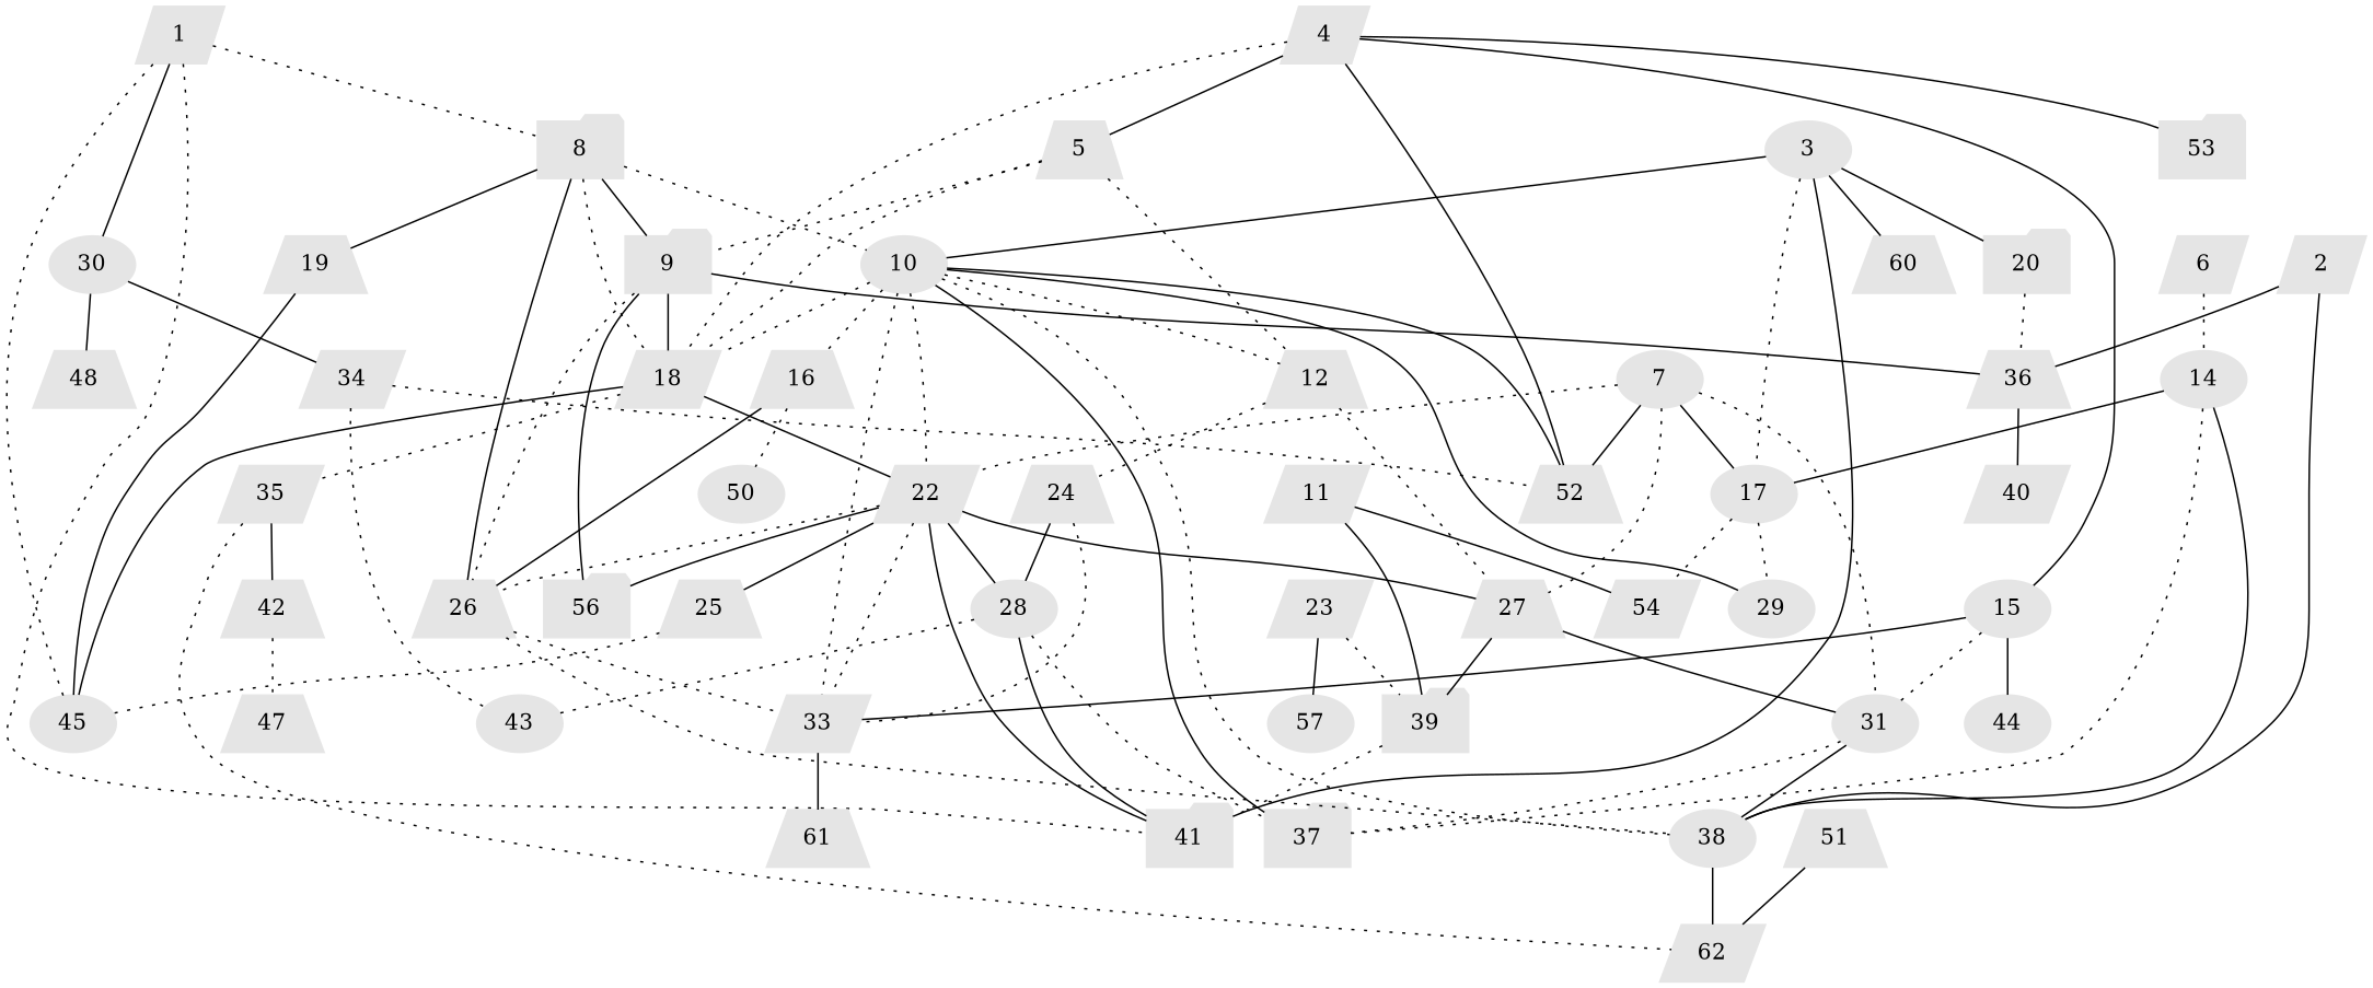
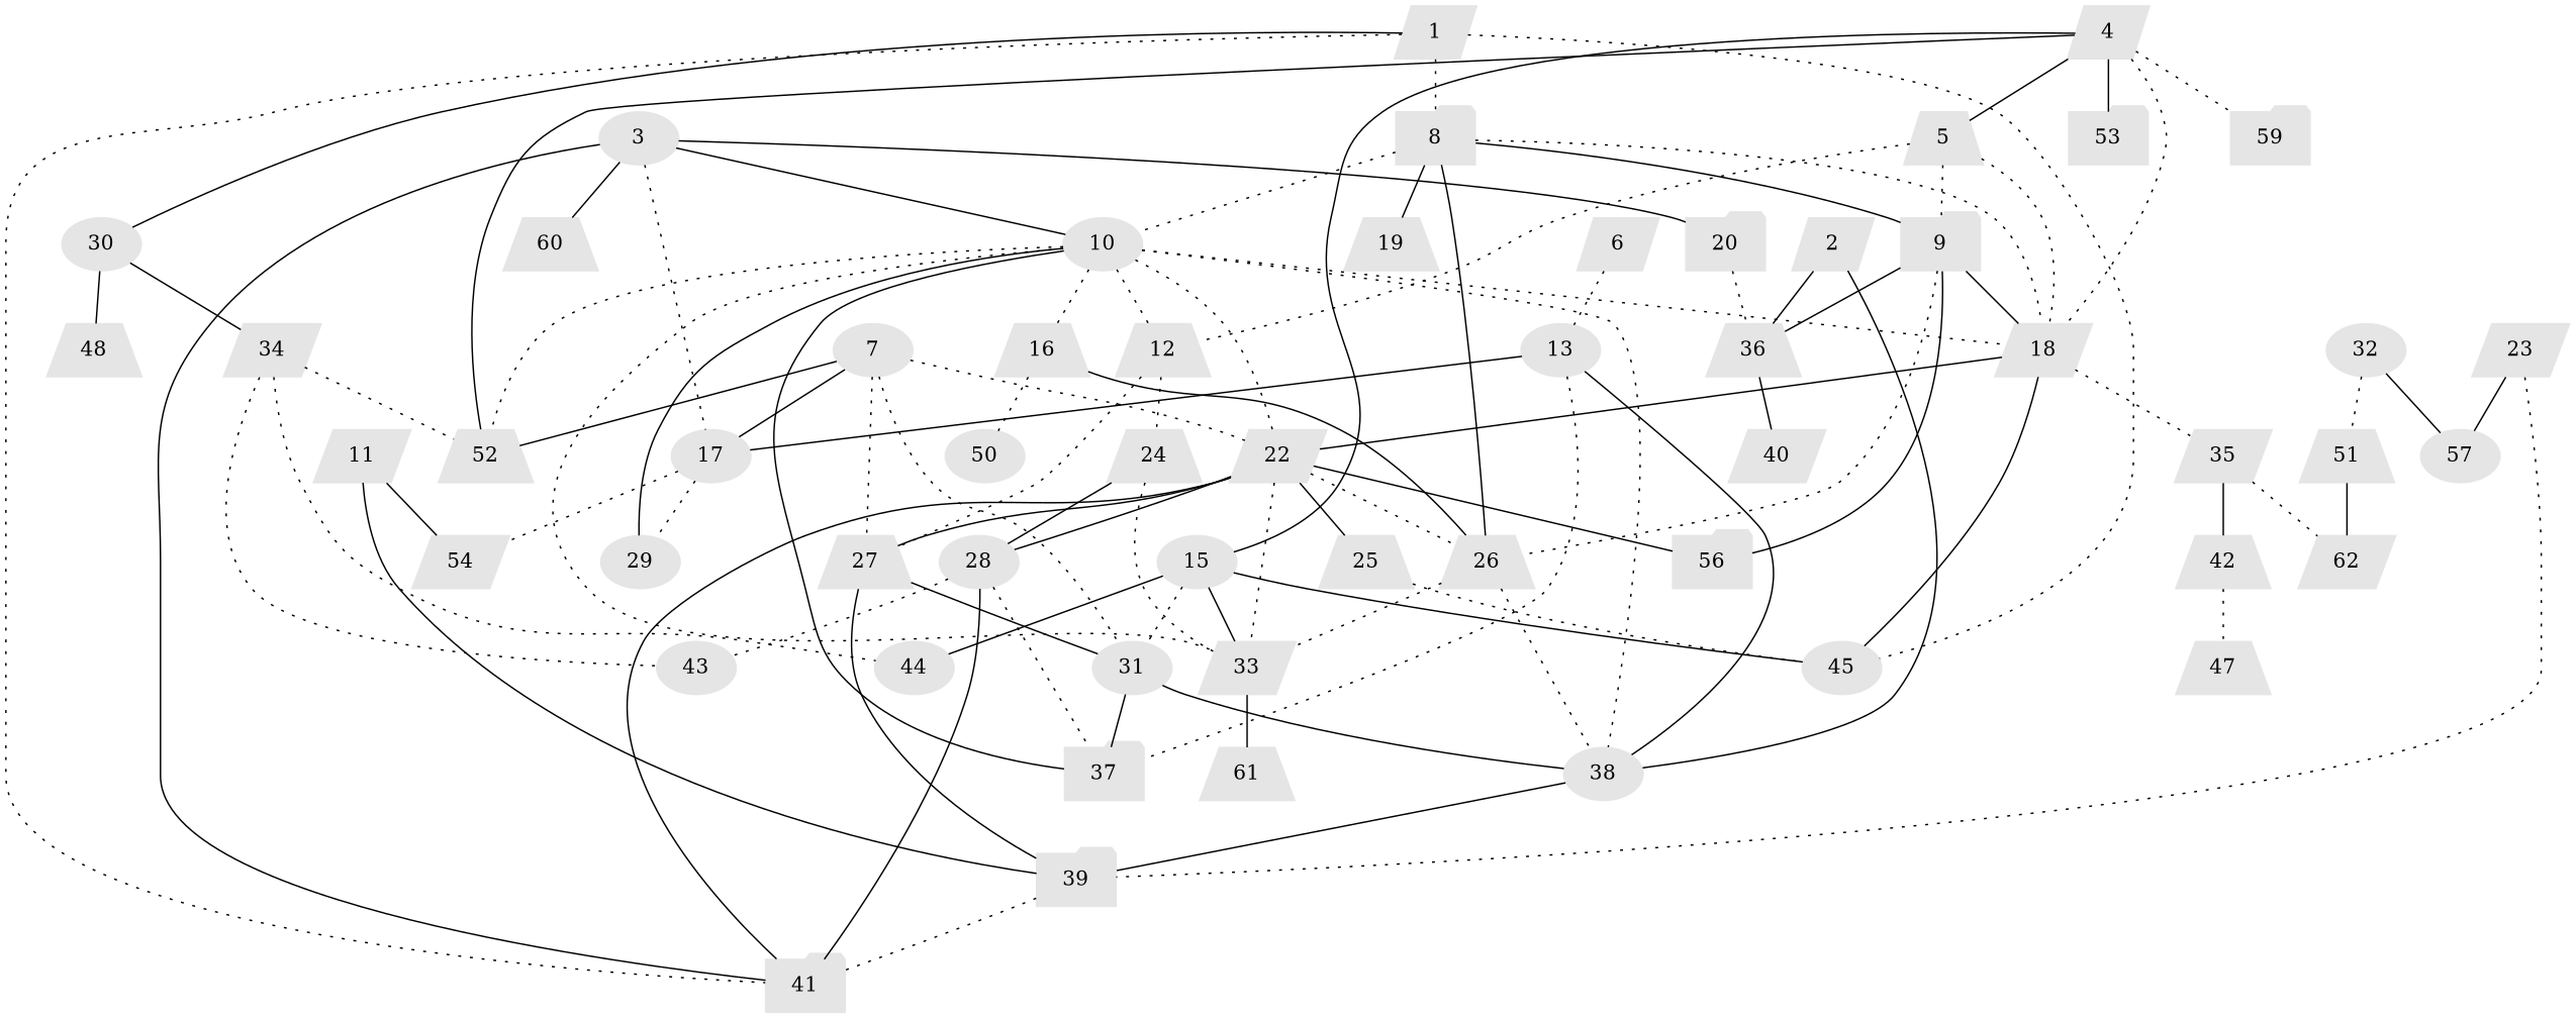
  graph {
    node [color=gray90 shape=ellipse style=filled]
    edge [style=solid weight=1.0]
    1 [shape=parallelogram]
    8 [shape=folder]
    30
    41 [shape=folder]
    45
    10
    18 [shape=parallelogram]
    9 [shape=folder]
    19 [shape=trapezium]
    26 [shape=trapezium]
    34 [shape=parallelogram]
    48 [shape=trapezium]
    2 [shape=parallelogram]
    36 [shape=trapezium]
    38
    40 [shape=parallelogram]
    62 [shape=parallelogram]
    3
    17
    20 [shape=folder]
    60 [shape=trapezium]
    52 [shape=trapezium]
    12 [shape=trapezium]
    22 [shape=parallelogram]
    16 [shape=trapezium]
    29
    33 [shape=parallelogram]
    37 [shape=folder]
    54 [shape=parallelogram]
    4 [shape=parallelogram]
    5 [shape=trapezium]
    15
    53 [shape=folder]
+   59 [shape=folder]
    31
    44
    35 [shape=parallelogram]
    56 [shape=folder]
    27 [shape=trapezium]
    24 [shape=trapezium]
    6 [shape=parallelogram]
-   13 [label=14]
+   13
    7
    25 [shape=trapezium]
    28
    39 [shape=folder]
    11 [shape=parallelogram]
    50
    61 [shape=trapezium]
    42 [shape=trapezium]
    43
    23 [shape=parallelogram]
    57
+   32
    51 [shape=trapezium]
    47 [shape=trapezium]
    1 -- 8 [style=dotted weight=2.0]
    1 -- 30
    1 -- 41 [style=dotted]
    1 -- 45 [style=dotted]
    8 -- 10 [style=dotted weight=4.0]
    8 -- 18 [style=dotted weight=3.0]
    8 -- 9
    8 -- 19
    8 -- 26 [weight=2.0]
    30 -- 34
    30 -- 48
    10 -- 18 [style=dotted]
    10 -- 38 [style=dotted]
-   10 -- 52
+   10 -- 52 [style=dotted]
    10 -- 12 [style=dotted]
    10 -- 22 [style=dotted]
    10 -- 16 [style=dotted weight=2.0]
    10 -- 29
    10 -- 33 [style=dotted weight=2.0]
    10 -- 37
    18 -- 45
    18 -- 22
    18 -- 35 [style=dotted]
    9 -- 18 [weight=2.0]
    9 -- 26 [style=dotted]
    9 -- 36
    9 -- 56 [weight=2.0]
-   19 -- 45
+   15 -- 45
    26 -- 38 [style=dotted]
    26 -- 33 [style=dotted]
    34 -- 52 [style=dotted]
+   34 -- 44 [style=dotted]
    34 -- 43 [style=dotted]
    2 -- 36
    2 -- 38
    36 -- 40
-   38 -- 62
+   38 -- 39
    3 -- 41
    3 -- 10
    3 -- 17 [style=dotted]
    3 -- 20
    3 -- 60
    17 -- 29 [style=dotted]
    17 -- 54 [style=dotted]
    20 -- 36 [style=dotted]
    12 -- 27 [style=dotted]
    12 -- 24 [style=dotted]
    22 -- 41
    22 -- 26 [style=dotted]
    22 -- 33 [style=dotted]
    22 -- 56
    22 -- 27
    22 -- 25
    22 -- 28
    16 -- 26
    16 -- 50 [style=dotted]
    33 -- 61
    4 -- 18 [style=dotted weight=2.0]
    4 -- 52
    4 -- 5
    4 -- 15
    4 -- 53
+   4 -- 59 [style=dotted]
    5 -- 18 [style=dotted]
    5 -- 9 [style=dotted]
    5 -- 12 [style=dotted]
    15 -- 33
    15 -- 31 [style=dotted]
    15 -- 44
    31 -- 38
-   31 -- 37 [style=dotted]
+   31 -- 37
    35 -- 62 [style=dotted]
    35 -- 42
    27 -- 31
    27 -- 39
    24 -- 33 [style=dotted]
    24 -- 28 [weight=2.0]
    6 -- 13 [style=dotted]
    13 -- 38
    13 -- 17
    13 -- 37 [style=dotted]
    7 -- 17
    7 -- 52
    7 -- 22 [style=dotted]
    7 -- 31 [style=dotted]
    7 -- 27 [style=dotted]
    25 -- 45 [style=dotted]
    28 -- 41
    28 -- 37 [style=dotted]
    28 -- 43 [style=dotted]
    39 -- 41 [style=dotted weight=2.0]
    11 -- 54
    11 -- 39
    42 -- 47 [style=dotted]
    23 -- 39 [style=dotted]
    23 -- 57
+   32 -- 57
+   32 -- 51 [style=dotted]
    51 -- 62
  }
